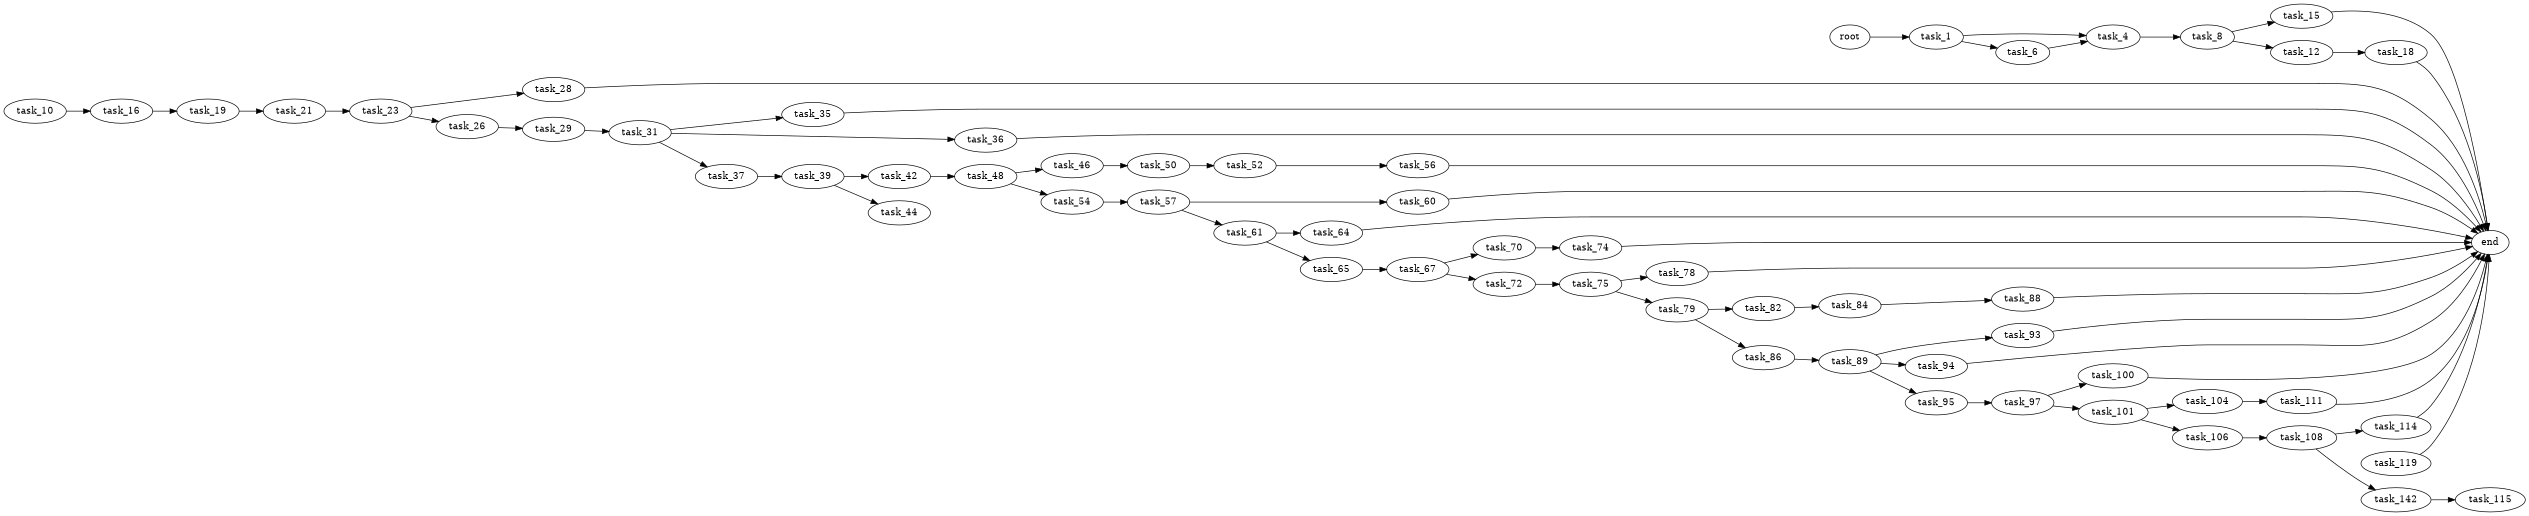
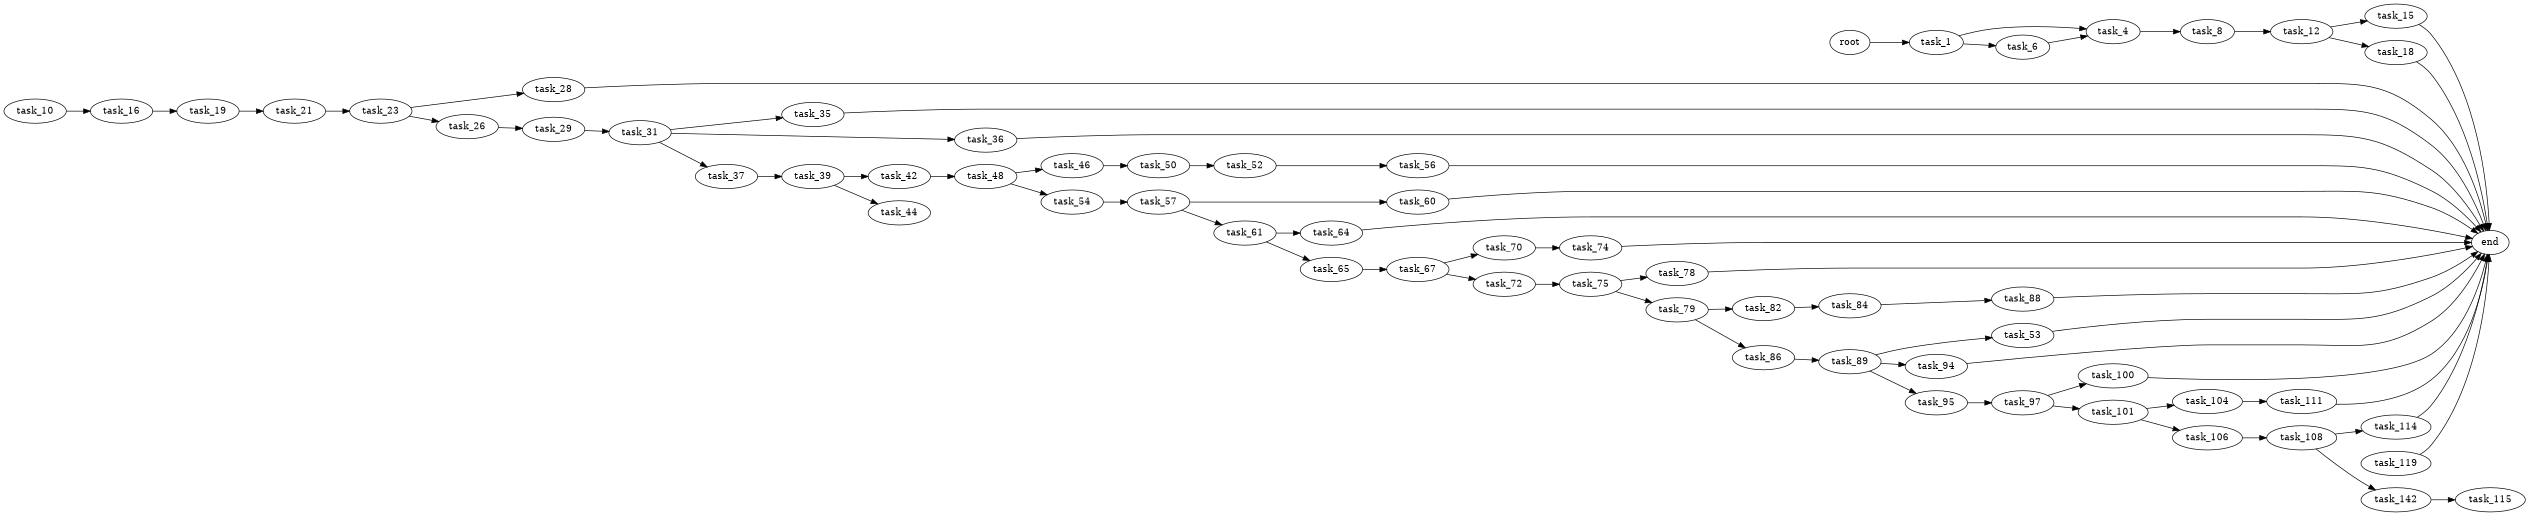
  digraph {
    fontname="DejaVu Serif"
    rankdir=LR
    node [fontname="DejaVu Serif"]
    edge [fontname="DejaVu Serif"]
    root
    task_1
    task_4
    task_6
    task_8
    task_12
    task_10
    task_16
    task_15
    task_18
    task_19
    end
    task_21
    task_23
    task_26
    task_28
    task_29
    task_31
    task_35
    task_36
    task_37
    task_39
    task_42
    task_44
    task_48
    task_46
    task_54
    task_50
    task_57
    task_52
    task_56
    task_60
    task_61
    task_64
    task_65
    task_67
    task_70
    task_72
    task_74
    task_75
    task_78
    task_79
    task_82
    task_86
    task_84
    task_89
    task_88
-   task_93
+   task_93 [label=task_53]
    task_94
    task_95
    task_97
    task_100
    task_101
    task_104
    task_106
    task_111
    task_108
    n58 [label=task_142]
    task_114
    task_115
    task_119
    root -> task_1
    task_1 -> task_4
    task_1 -> task_6
    task_4 -> task_8
    task_6 -> task_4
    task_8 -> task_12
-   task_8 -> task_15
+   task_12 -> task_15
    task_12 -> task_18
    task_10 -> task_16
    task_16 -> task_19
    task_15 -> end
    task_18 -> end
    task_19 -> task_21
    task_21 -> task_23
    task_23 -> task_26
    task_23 -> task_28
    task_26 -> task_29
    task_28 -> end
    task_29 -> task_31
    task_31 -> task_35
    task_31 -> task_36
    task_31 -> task_37
    task_35 -> end
    task_36 -> end
    task_37 -> task_39
    task_39 -> task_42
    task_39 -> task_44
    task_42 -> task_48
    task_48 -> task_46
    task_48 -> task_54
    task_46 -> task_50
    task_54 -> task_57
    task_50 -> task_52
    task_57 -> task_60
    task_57 -> task_61
    task_52 -> task_56
    task_56 -> end
    task_60 -> end
    task_61 -> task_64
    task_61 -> task_65
    task_64 -> end
    task_65 -> task_67
    task_67 -> task_70
    task_67 -> task_72
    task_70 -> task_74
    task_72 -> task_75
    task_74 -> end
    task_75 -> task_78
    task_75 -> task_79
    task_78 -> end
    task_79 -> task_82
    task_79 -> task_86
    task_82 -> task_84
    task_86 -> task_89
    task_84 -> task_88
    task_89 -> task_93
    task_89 -> task_94
    task_89 -> task_95
    task_88 -> end
    task_93 -> end
    task_94 -> end
    task_95 -> task_97
    task_97 -> task_100
    task_97 -> task_101
    task_100 -> end
    task_101 -> task_104
    task_101 -> task_106
    task_104 -> task_111
    task_106 -> task_108
    task_111 -> end
    task_108 -> n58
    task_108 -> task_114
    n58 -> task_115
    task_114 -> end
    task_119 -> end
  }
